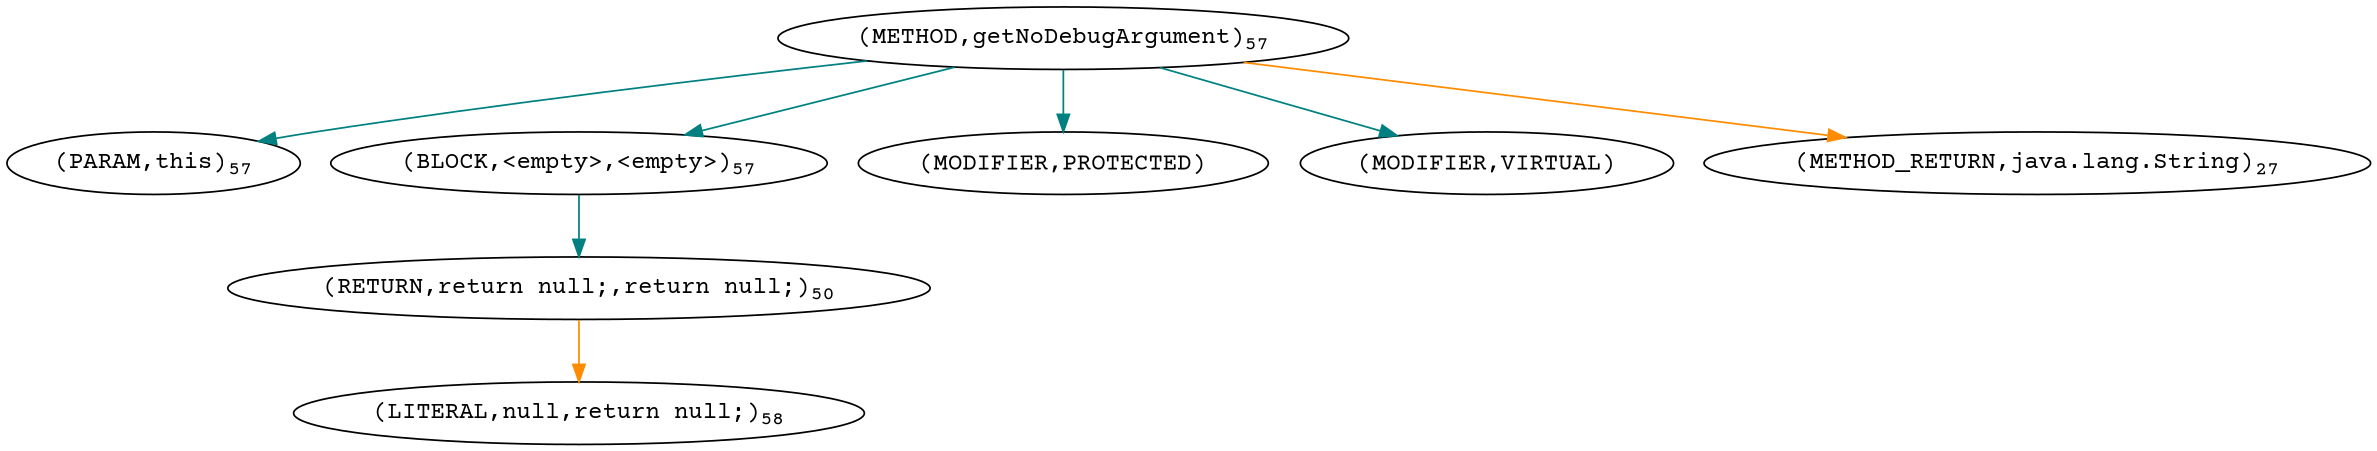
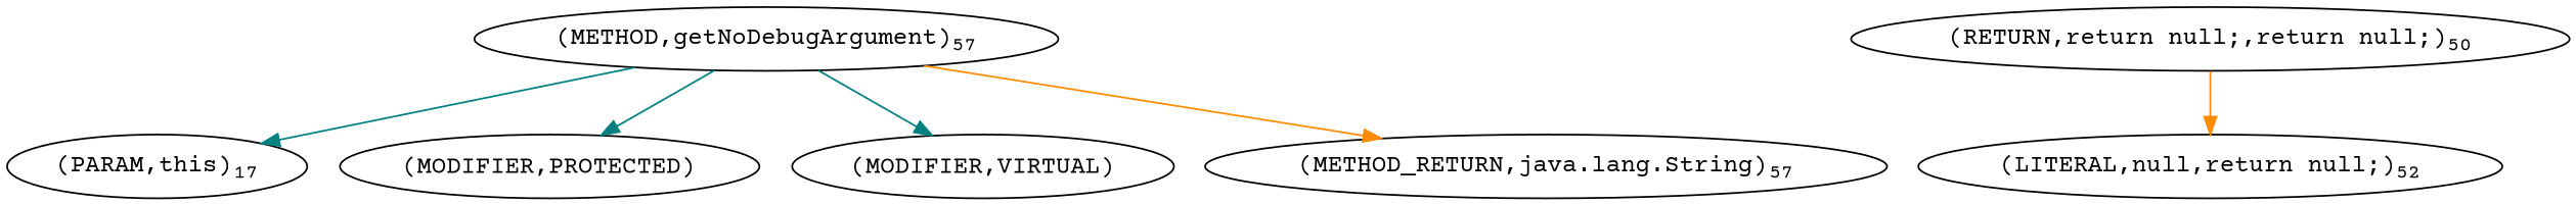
  digraph {
    fontname="Courier Prime"
    node [fontname="Courier Prime"]
    edge [color=teal fontname="Courier Prime"]
    n1 [label=<(METHOD,getNoDebugArgument)<SUB>57</SUB>>]
-   n2 [label=<(PARAM,this)<SUB>57</SUB>>]
-   n3 [label=<(BLOCK,&lt;empty&gt;,&lt;empty&gt;)<SUB>57</SUB>>]
+   n2 [label=<(PARAM,this)<SUB>17</SUB>>]
    n4 [label=<(MODIFIER,PROTECTED)>]
    n5 [label=<(MODIFIER,VIRTUAL)>]
-   n6 [label=<(METHOD_RETURN,java.lang.String)<SUB>27</SUB>>]
+   n6 [label=<(METHOD_RETURN,java.lang.String)<SUB>57</SUB>>]
    n7 [label=<(RETURN,return null;,return null;)<SUB>50</SUB>>]
-   n8 [label=<(LITERAL,null,return null;)<SUB>58</SUB>>]
+   n8 [label=<(LITERAL,null,return null;)<SUB>52</SUB>>]
    n1 -> n2
-   n1 -> n3
    n1 -> n4
    n1 -> n5
    n1 -> n6 [color=darkorange]
-   n3 -> n7
    n7 -> n8 [color=darkorange]
  }
